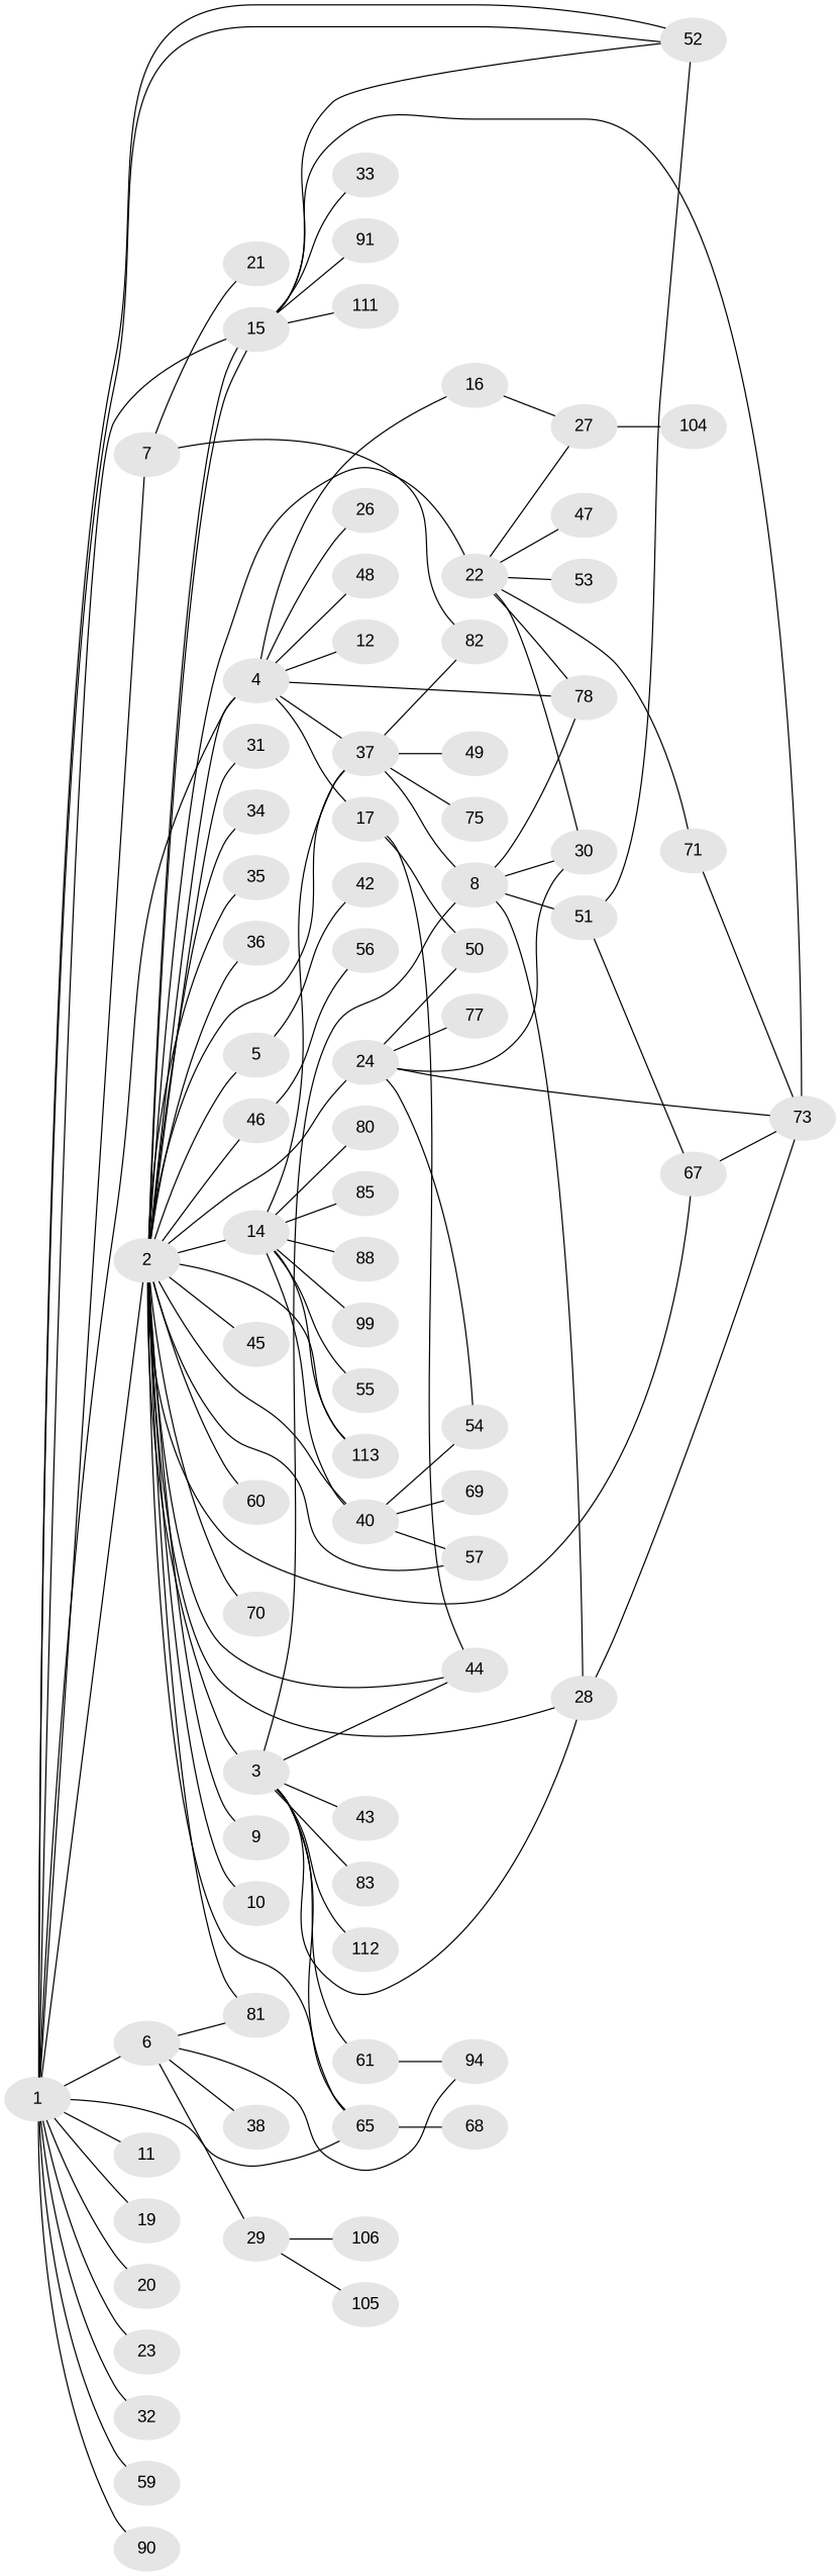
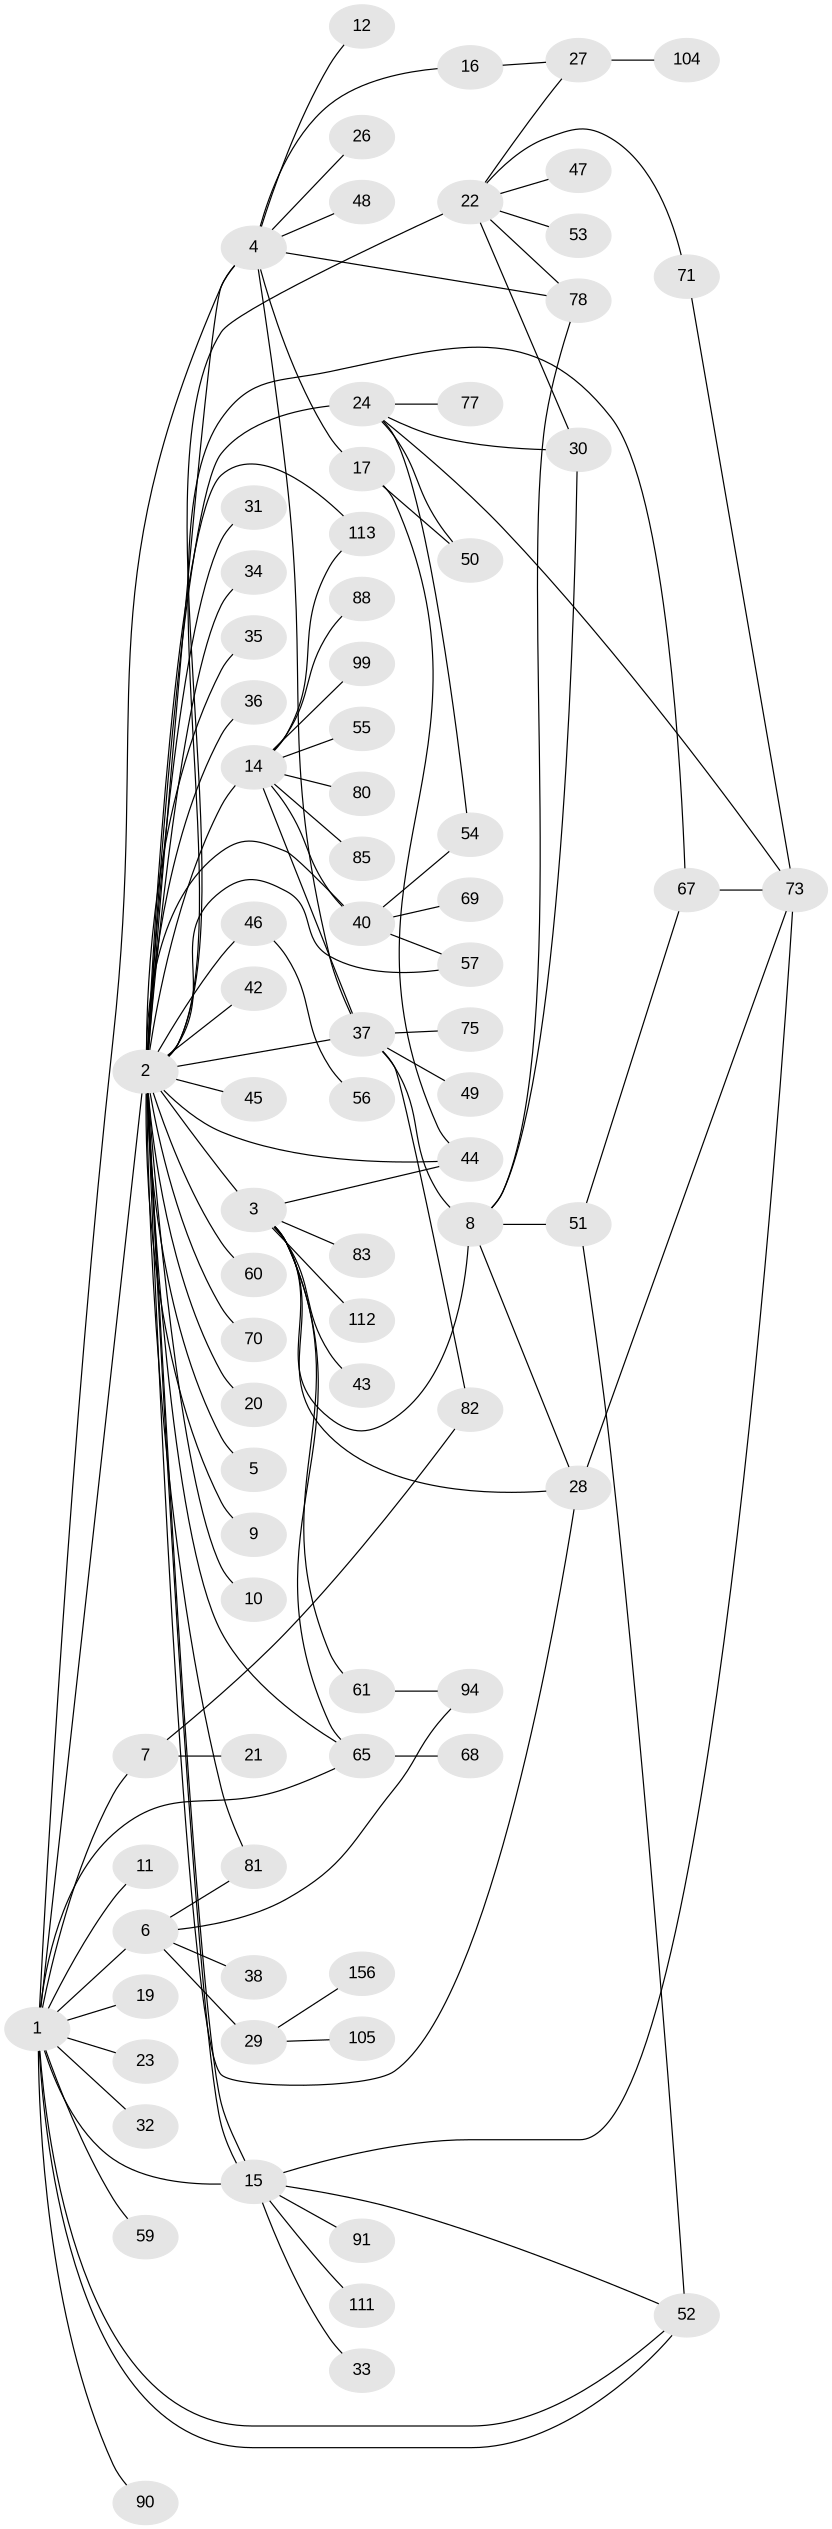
  graph {
    fontname="Liberation Sans"
    rankdir=LR
    node [color=gray90 fontname="Liberation Sans" style=filled]
    edge [fontname="Liberation Sans"]
    1 [super="+103"]
    2 [super="+64"]
    4 [super="+79"]
    6 [super="+95"]
    7 [super="+11"]
    n6 [label=11 super="+110"]
    15 [super="+39"]
    19
    20 [super="+41"]
    23
    32
    52
    59
    65
    90
    3 [super="+75"]
    5
    9
    10
    14 [super="+76"]
    22 [super="+63"]
    24 [super="+66"]
    28 [super="+74"]
    31
    34
    35
    36
    37 [super="+87"]
    40 [super="+96"]
    42
    44 [super="+62"]
    45
    46
    57
    60
    67 [super="+97"]
    70
    81 [super="+86"]
    113
    12
    16 [super="+18"]
    17 [super="+58"]
    26
    48
    78
    29 [super="+82"]
    38
    94 [super="+98"]
    21
    n50 [label=82 super="+108"]
    33
    73 [super="+102"]
    91 [super="+107"]
    111
    68
    8 [super="+25"]
    43 [super="+100"]
    61
    83
    112
    55
    80
    85
    88
    99
    30
    27
    47 [super="+109"]
    53
    71
    50
    54 [super="+101"]
    77
    49
    n75 [label=75 super="+92"]
    69
    56 [super="+89"]
    51
    105
-   106
+   106 [label=156]
    104
    1 -- 2
    1 -- 4
    1 -- 6
    1 -- 7
    1 -- n6
    1 -- 15
    1 -- 19
-   1 -- 20
+   2 -- 20
    1 -- 23
    1 -- 32
    1 -- 52
    1 -- 52
    1 -- 59
    1 -- 65
    1 -- 90
    2 -- 4
    2 -- 15 [weight=2]
    2 -- 15
    2 -- 65
    2 -- 3
    2 -- 5
    2 -- 9
    2 -- 10
    2 -- 14
    2 -- 22
    2 -- 24
    2 -- 28
    2 -- 31
    2 -- 34
    2 -- 35
    2 -- 36
    2 -- 37 [weight=2]
    2 -- 40
-   5 -- 42
+   2 -- 42
    2 -- 44
    2 -- 45
    2 -- 46
    2 -- 57
    2 -- 60
    2 -- 67
    2 -- 70
    2 -- 81
    2 -- 113
    4 -- 37
    4 -- 12
    4 -- 16
    4 -- 17
    4 -- 26
    4 -- 48
    4 -- 78
    6 -- 81
    6 -- 29
    6 -- 38
    6 -- 94
    7 -- 21
    7 -- n50
    15 -- 52
    15 -- 33
    15 -- 73
    15 -- 91
    15 -- 111
    65 -- 68
    3 -- 65
    3 -- 28
    3 -- 44
    3 -- 8
    3 -- 43
    3 -- 61
    3 -- 83
    3 -- 112
    14 -- 37
    14 -- 40
    14 -- 113
    14 -- 55
    14 -- 80
    14 -- 85
    14 -- 88
    14 -- 99
    22 -- 78
    22 -- 30
    22 -- 27
    22 -- 47
    22 -- 53
    22 -- 71
    24 -- 73
    24 -- 30
    24 -- 50
    24 -- 54
    24 -- 77
    28 -- 73
    37 -- n50
    37 -- 8
    37 -- 49
    37 -- n75
    40 -- 57
    40 -- 54 [weight=2]
    40 -- 69
    46 -- 56
    67 -- 73
    16 -- 27
    17 -- 44
    17 -- 50
    29 -- 105
    29 -- 106
    8 -- 28
    8 -- 78
    8 -- 30
    8 -- 51
    61 -- 94
    27 -- 104
    71 -- 73
    51 -- 52
    51 -- 67
  }
